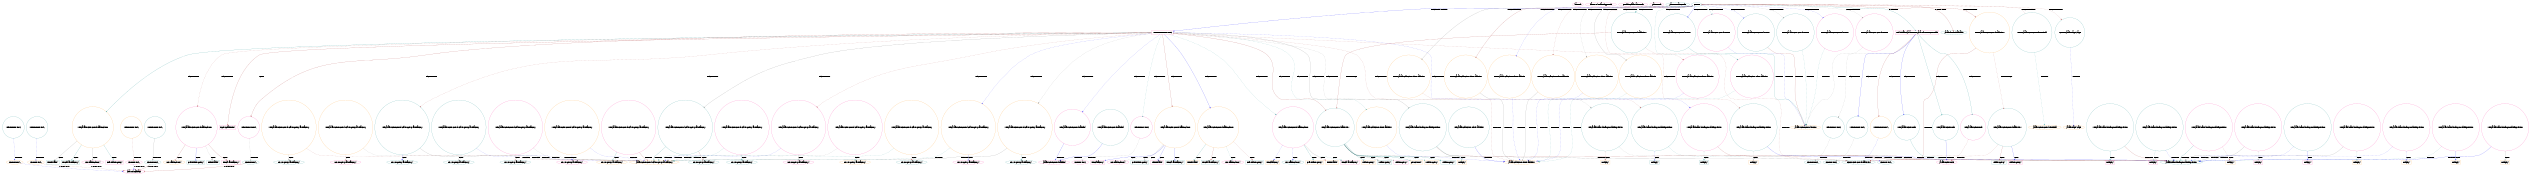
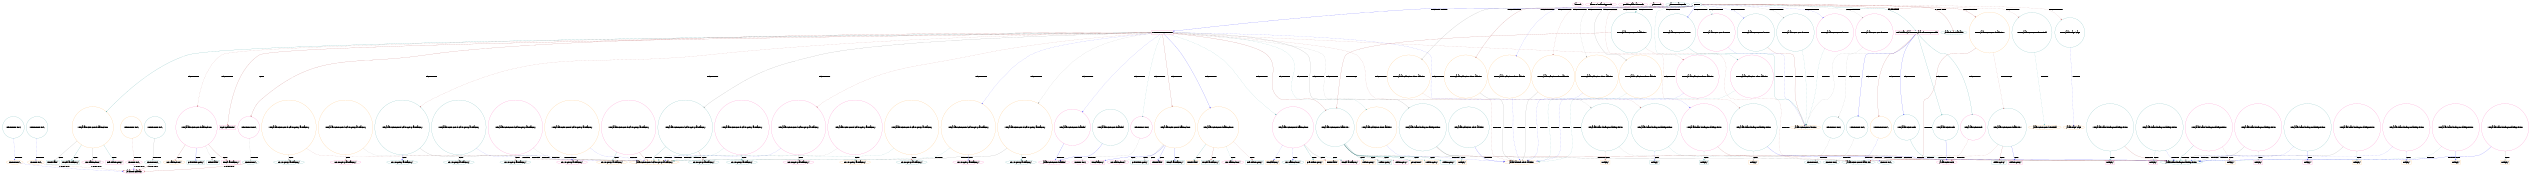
  digraph {
    node [color=teal isFrameworkType=false vertexType=VARIABLE_EXPRESION shape=circle]
    edge [arrowhead=tee color=blue style=dashed]
    baseInfo [category=pattern color=deeppink graphId=895 isAnonymous=false possibleRelation=true isFrameworkType="" vertexType="" shape=""]
    frameworkRelatedTypesInfo [0="javafx.fxml.Initializable" color=deeppink isFrameworkType="" vertexType="" shape=""]
    possibleCollaborationsInfo [0="895~INSTANTIATION-~javafx.fxml.Initializable ~javafx.util.Callback ~false~true" 1="895~INSTANTIATION-~javafx.fxml.Initializable ~javafx.util.Callback ~false~true" 2="895~INSTANTIATION-CLIENT_METHOD_DECLARATION-~javafx.fxml.Initializable ~javafx.util.Callback ~false~true" 3="895~INSTANTIATION-~javafx.fxml.Initializable ~javafx.util.Callback ~false~true" 4="895~INSTANTIATION-~javafx.fxml.Initializable ~javafx.util.Callback ~false~true" color=deeppink isFrameworkType="" vertexType="" shape=""]
    patternInfo [color=deeppink frequency=2.0 patternRootClient=0 isFrameworkType="" vertexType="" shape=""]
    patternInstancesInfo [0="bianconejo-CEFX~/bianconejo-CEFX/CEFX-master/src/cefx/CEPrincipalController.java~CEPrincipalController~2114" 1="bianconejo-CEFX~/bianconejo-CEFX/CEFX-master/src/cefx/CECommandeController.java~CECommandeController~2084" isFrameworkType="" vertexType="" shape=""]
-   n6 [color=deeppink label="java.util.Callback" vertexType=FRAMEWORK_INTERFACE_TYPE shape=""]
+   n6 [color=deeppink label="javafx.util.Callback" vertexType=FRAMEWORK_INTERFACE_TYPE shape=""]
    n7 [color=darkorange label=ANONYMOUS vertexType=REFERENCE_ANONYMOUS_DECLARATION shape=""]
    n8 [color=darkorange label=ANONYMOUS vertexType=REFERENCE_ANONYMOUS_DECLARATION shape=""]
    n9 [label=ANONYMOUS vertexType=REFERENCE_ANONYMOUS_DECLARATION shape=""]
    n10 [color=deeppink label=ANONYMOUS vertexType=REFERENCE_ANONYMOUS_DECLARATION shape=""]
    n11 [label=ANONYMOUS vertexType=REFERENCE_ANONYMOUS_DECLARATION shape=""]
    n12 [color=deeppink label="VAR:ANONYMOUS"]
    n13 [label="VAR:ANONYMOUS"]
    n14 [label="VAR:ANONYMOUS"]
    n15 [label="VAR:ANONYMOUS"]
    n16 [color=darkorange label="VAR:ANONYMOUS"]
-   n17 [color=deeppink label=METHOD_ANONYMOUS shape=box vertexType=CLIENT_METHOD_DECLARATION]
+   n17 [color=deeppink label=METHOD_DECLARATION shape=box vertexType=CLIENT_METHOD_DECLARATION]
    n18 [label="VAR:javafx.scene.control.cell.PropertyValueFactory"]
    n19 [color=darkorange label="VAR:javafx.scene.control.cell.PropertyValueFactory"]
    n20 [label="VAR:javafx.scene.control.cell.PropertyValueFactory"]
    n21 [color=deeppink label="VAR:javafx.scene.control.cell.PropertyValueFactory"]
    n22 [color=darkorange label="VAR:javafx.scene.control.cell.PropertyValueFactory"]
    n23 [color=deeppink label="VAR:ANONYMOUS"]
    n24 [color=deeppink label="VAR:javafx.scene.control.Labeled"]
    n25 [color=darkorange label="VAR:javafx.scene.control.TableColumn"]
    n26 [color=darkorange label="VAR:javafx.scene.control.TableColumn"]
    n27 [color=deeppink label="VAR:javafx.scene.control.TableColumn"]
    n28 [color=darkorange label="VAR:javafx.scene.control.TableColumn"]
    n29 [color=deeppink label="VAR:javafx.scene.control.TableColumn"]
    n30 [color=deeppink label="super.updateItem()" shape=box vertexType=SUPER_CALL]
    n31 [color=darkorange label="VAR:javafx.collections.ObservableList"]
    n32 [label="VAR:javafx.beans.binding.DoubleExpression"]
    n33 [label="VAR:javafx.beans.binding.DoubleExpression"]
    n34 [color=deeppink label="VAR:javafx.beans.binding.DoubleExpression"]
    n35 [label="VAR:javafx.beans.binding.DoubleExpression"]
    n36 [label="VAR:javafx.beans.binding.DoubleExpression"]
    n37 [label="VAR:javafx.scene.control.TableView"]
    n38 [label="new PropertyValueFactory()" vertexType=CONSTRUCTOR_CALL shape=""]
    n39 [color=darkorange label="javafx.scene.control.cell.PropertyValueFactory" vertexType=FRAMEWORK_CLASS_TYPE shape=""]
    n40 [label="new PropertyValueFactory()" vertexType=CONSTRUCTOR_CALL shape=""]
    n41 [label="new PropertyValueFactory()" vertexType=CONSTRUCTOR_CALL shape=""]
    n42 [color=deeppink label="new PropertyValueFactory()" vertexType=CONSTRUCTOR_CALL shape=""]
    n43 [color=deeppink label="new PropertyValueFactory()" vertexType=CONSTRUCTOR_CALL shape=""]
    n44 [color=deeppink label=ANONYMOUS vertexType=REFERENCE_ANONYMOUS_DECLARATION shape=""]
    n45 [color=deeppink label="javafx.scene.control.Labeled" vertexType=FRAMEWORK_CLASS_TYPE shape=""]
    n46 [color=deeppink label="new TableColumn()" vertexType=CONSTRUCTOR_CALL shape=""]
    n47 [label="prefWidthProperty()" shape=box vertexType=INSIDE_CALL]
    n48 [color=deeppink label="setResizable()" shape=box vertexType=INSIDE_CALL]
    n49 [label="setCellValueFactory()" shape=box vertexType=INSIDE_CALL]
    n50 [color=deeppink label="setCellFactory()" shape=box vertexType=INSIDE_CALL]
    n51 [color=deeppink label="new TableColumn()" vertexType=CONSTRUCTOR_CALL shape=""]
    n52 [label="prefWidthProperty()" shape=box vertexType=INSIDE_CALL]
    n53 [color=darkorange label="setResizable()" shape=box vertexType=INSIDE_CALL]
    n54 [label="setCellValueFactory()" shape=box vertexType=INSIDE_CALL]
    n55 [label="new TableColumn()" vertexType=CONSTRUCTOR_CALL shape=""]
    n56 [color=darkorange label="prefWidthProperty()" shape=box vertexType=INSIDE_CALL]
    n57 [color=darkorange label="setResizable()" shape=box vertexType=INSIDE_CALL]
    n58 [color=deeppink label="setCellValueFactory()" shape=box vertexType=INSIDE_CALL]
    n59 [color=darkorange label="setCellFactory()" shape=box vertexType=INSIDE_CALL]
    n60 [color=deeppink label="new TableColumn()" vertexType=CONSTRUCTOR_CALL shape=""]
    n61 [color=deeppink label="prefWidthProperty()" shape=box vertexType=INSIDE_CALL]
    n62 [label="setResizable()" shape=box vertexType=INSIDE_CALL]
    n63 [label="setCellValueFactory()" shape=box vertexType=INSIDE_CALL]
    n64 [color=darkorange label="new TableColumn()" vertexType=CONSTRUCTOR_CALL shape=""]
    n65 [label="prefWidthProperty()" shape=box vertexType=INSIDE_CALL]
    n66 [label="setResizable()" shape=box vertexType=INSIDE_CALL]
    n67 [color=deeppink label="setCellValueFactory()" shape=box vertexType=INSIDE_CALL]
-   n68 [color=darkorange label="javafx.collections.ObservableList" vertexType=FRAMEWORK_INTERFACE_TYPE shape=""]
+   n68 [color=darkorange label="javafx.baseInfo.ObservableList" vertexType=FRAMEWORK_INTERFACE_TYPE shape=""]
    n69 [color=darkorange label="multiply()" shape=box vertexType=INSIDE_CALL]
    n70 [label="javafx.beans.binding.DoubleExpression" vertexType=FRAMEWORK_CLASS_TYPE shape=""]
    n71 [label="multiply()" shape=box vertexType=INSIDE_CALL]
    n72 [label="multiply()" shape=box vertexType=INSIDE_CALL]
    n73 [color=darkorange label="multiply()" shape=box vertexType=INSIDE_CALL]
    n74 [color=darkorange label="multiply()" shape=box vertexType=INSIDE_CALL]
-   n75 [label="scene.scene.control.TableView" vertexType=FRAMEWORK_CLASS_TYPE shape=""]
+   n75 [label="javafx.scene.control.TableView" vertexType=FRAMEWORK_CLASS_TYPE shape=""]
    n76 [color=darkorange label="widthProperty()" shape=box vertexType=INSIDE_CALL]
    n77 [label="widthProperty()" shape=box vertexType=INSIDE_CALL]
    n78 [color=darkorange label="widthProperty()" shape=box vertexType=INSIDE_CALL]
    n79 [label="widthProperty()" shape=box vertexType=INSIDE_CALL]
    n80 [color=deeppink label="widthProperty()" shape=box vertexType=INSIDE_CALL]
    n81 [color=darkorange label="getColumns()" shape=box vertexType=INSIDE_CALL]
    n82 [label=CLIENT vertexType=ROOT_CLIENT_CLASS_DECLARATION shape=""]
    n83 [label="FIELD:javafx.scene.control.Button" vertexType=FIELD_DECLARATION]
    n84 [color=deeppink label="FIELD:javafx.scene.control.Button" vertexType=FIELD_DECLARATION]
    n85 [color=deeppink label="FIELD:javafx.scene.control.Button" vertexType=FIELD_DECLARATION]
    n86 [label="FIELD:javafx.scene.control.Button" vertexType=FIELD_DECLARATION]
    n87 [color=deeppink label="FIELD:javafx.scene.control.Button" vertexType=FIELD_DECLARATION]
    n88 [label="FIELD:javafx.scene.control.Button" vertexType=FIELD_DECLARATION]
    n89 [color=darkorange label="FIELD:javafx.collections.ObservableList" vertexType=FIELD_DECLARATION]
    n90 [color=darkorange label="FIELD:javafx.collections.ObservableList" vertexType=FIELD_DECLARATION]
    n91 [color=darkorange label="FIELD:javafx.collections.ObservableList" vertexType=FIELD_DECLARATION]
    n92 [color=darkorange label="FIELD:javafx.collections.ObservableList" vertexType=FIELD_DECLARATION]
    n93 [color=darkorange label="FIELD:javafx.collections.ObservableList" vertexType=FIELD_DECLARATION]
    n94 [color=deeppink label="FIELD:javafx.collections.ObservableList" vertexType=FIELD_DECLARATION]
    n95 [color=darkorange label="FIELD:javafx.collections.ObservableList" vertexType=FIELD_DECLARATION]
    n96 [color=deeppink label="FIELD:javafx.collections.ObservableList" vertexType=FIELD_DECLARATION]
    n97 [color=deeppink label="void initialize(java.net.URL,java.util.ResourceBundle)" shape=box vertexType=OVERRIDING_METHOD_DECLARATION]
    n98 [label="FIELD:javafx.scene.control.TextField" vertexType=FIELD_DECLARATION]
    n99 [label="javafx.fxml.Initializable" vertexType=FRAMEWORK_INTERFACE_TYPE shape=""]
    n100 [label="FIELD:javafx.scene.control.TableView" vertexType=FIELD_DECLARATION]
    n101 [color=darkorange label="FIELD:javafx.scene.control.TableView" vertexType=FIELD_DECLARATION]
-   n102 [label="CLIENT:javafx.stage.Stage" vertexType=FIELD_DECLARATION]
+   n102 [label="FIELD:javafx.stage.Stage" vertexType=FIELD_DECLARATION]
    n103 [color=darkorange label="javafx.scene.control.Button" vertexType=FRAMEWORK_CLASS_TYPE shape=""]
    n104 [label="VAR:ANONYMOUS"]
    n105 [label="VAR:ANONYMOUS"]
    n106 [color=darkorange label="VAR:ANONYMOUS"]
    n107 [label="VAR:javafx.scene.Node"]
    n108 [color=deeppink label="VAR:javafx.scene.Node"]
    n109 [label="VAR:javafx.scene.Node"]
    n110 [color=darkorange label="javafx.scene.control.TextField" vertexType=FRAMEWORK_CLASS_TYPE shape=""]
    n111 [label="VAR:javafx.scene.control.TableView"]
    n112 [color=darkorange label="javafx.stage.Stage" vertexType=FRAMEWORK_CLASS_TYPE shape=""]
    n113 [label=ANONYMOUS vertexType=REFERENCE_ANONYMOUS_DECLARATION shape=""]
    n114 [label=ANONYMOUS vertexType=REFERENCE_ANONYMOUS_DECLARATION shape=""]
    n115 [label=ANONYMOUS vertexType=REFERENCE_ANONYMOUS_DECLARATION shape=""]
    n116 [color=deeppink label="javafx.scene.Node" vertexType=FRAMEWORK_CLASS_TYPE shape=""]
    n117 [color=deeppink label="widthProperty()" shape=box vertexType=INSIDE_CALL]
    n118 [label="widthProperty()" shape=box vertexType=INSIDE_CALL]
    n119 [label="VAR:javafx.scene.control.cell.PropertyValueFactory"]
    n120 [label="new PropertyValueFactory()" vertexType=CONSTRUCTOR_CALL shape=""]
    n121 [color=darkorange label="VAR:javafx.scene.control.cell.PropertyValueFactory"]
    n122 [color=deeppink label="new PropertyValueFactory()" vertexType=CONSTRUCTOR_CALL shape=""]
    n123 [color=deeppink label="VAR:javafx.scene.control.cell.PropertyValueFactory"]
    n124 [color=darkorange label="new PropertyValueFactory()" vertexType=CONSTRUCTOR_CALL shape=""]
    n125 [color=darkorange label="VAR:javafx.scene.control.cell.PropertyValueFactory"]
    n126 [label="new PropertyValueFactory()" vertexType=CONSTRUCTOR_CALL shape=""]
    n127 [color=darkorange label="VAR:javafx.scene.control.cell.PropertyValueFactory"]
    n128 [color=deeppink label="new PropertyValueFactory()" vertexType=CONSTRUCTOR_CALL shape=""]
    n129 [color=deeppink label="VAR:javafx.scene.control.cell.PropertyValueFactory"]
    n130 [label="new PropertyValueFactory()" vertexType=CONSTRUCTOR_CALL shape=""]
    n131 [color=deeppink label="VAR:javafx.scene.control.cell.PropertyValueFactory"]
    n132 [label="new PropertyValueFactory()" vertexType=CONSTRUCTOR_CALL shape=""]
    n133 [color=deeppink label="VAR:javafx.scene.control.cell.PropertyValueFactory"]
    n134 [color=darkorange label="new PropertyValueFactory()" vertexType=CONSTRUCTOR_CALL shape=""]
    n135 [color=darkorange label="VAR:javafx.scene.control.cell.PropertyValueFactory"]
    n136 [label="new PropertyValueFactory()" vertexType=CONSTRUCTOR_CALL shape=""]
    n137 [label="VAR:javafx.collections.ObservableList"]
    n138 [label="VAR:javafx.beans.binding.DoubleExpression"]
    n139 [color=deeppink label="multiply()" shape=box vertexType=INSIDE_CALL]
    n140 [label="VAR:javafx.beans.binding.DoubleExpression"]
    n141 [color=deeppink label="multiply()" shape=box vertexType=INSIDE_CALL]
    n142 [color=deeppink label="VAR:javafx.beans.binding.DoubleExpression"]
    n143 [color=darkorange label="multiply()" shape=box vertexType=INSIDE_CALL]
    n144 [label="VAR:javafx.beans.binding.DoubleExpression"]
    n145 [color=deeppink label="multiply()" shape=box vertexType=INSIDE_CALL]
    n146 [color=deeppink label="VAR:javafx.beans.binding.DoubleExpression"]
    n147 [color=darkorange label="multiply()" shape=box vertexType=INSIDE_CALL]
    n148 [color=deeppink label="VAR:javafx.beans.binding.DoubleExpression"]
    n149 [color=darkorange label="multiply()" shape=box vertexType=INSIDE_CALL]
    n150 [color=deeppink label="VAR:javafx.beans.binding.DoubleExpression"]
    n151 [color=darkorange label="multiply()" shape=box vertexType=INSIDE_CALL]
    n152 [color=deeppink label="VAR:javafx.beans.binding.DoubleExpression"]
    n153 [color=deeppink label="multiply()" shape=box vertexType=INSIDE_CALL]
    n154 [color=deeppink label="VAR:javafx.beans.binding.DoubleExpression"]
    n155 [color=darkorange label="multiply()" shape=box vertexType=INSIDE_CALL]
    n156 [label="VAR:javafx.scene.control.Labeled"]
    n7 -> n6 [arrowhead=vee label=IMPLEMENT]
    n8 -> n6 [arrowhead=vee color=brown label=IMPLEMENT]
    n9 -> n6 [color=brown label=IMPLEMENT style=solid]
    n10 -> n6 [arrowhead=vee label=IMPLEMENT]
    n11 -> n6 [arrowhead=vee color=brown label=IMPLEMENT style=solid]
    n12 -> n9 [color=gray40 label=OF_TYPE]
    n13 -> n11 [arrowhead=vee color=gray40 label=OF_TYPE style=solid]
    n14 -> n7 [arrowhead=vee label=OF_TYPE]
    n15 -> n8 [label=OF_TYPE]
    n16 -> n10 [color=brown label=OF_TYPE]
    n17 -> n12 [arrowhead=vee color=brown label=INSTANTIATE style=solid]
    n17 -> n18 [color=brown label=INSTANTIATE]
    n17 -> n19 [arrowhead=vee color=gray40 label=INSTANTIATE]
    n17 -> n20 [color=gray40 label=INSTANTIATE style=solid]
    n17 -> n21 [color=brown label=INSTANTIATE]
    n17 -> n22 [label=INSTANTIATE]
    n17 -> n23 [color=teal label=INSTANTIATE]
    n17 -> n24 [arrowhead=vee label=INSTANTIATE]
    n17 -> n25 [arrowhead=vee color=brown label=INSTANTIATE style=solid]
    n17 -> n26 [arrowhead=vee label=INSTANTIATE style=solid]
    n17 -> n27 [arrowhead=vee color=teal label=INSTANTIATE]
    n17 -> n28 [color=teal label=INSTANTIATE style=solid]
    n17 -> n29 [arrowhead=vee color=brown label=INSTANTIATE]
    n17 -> n30 [arrowhead=vee color=brown label=CALL style=solid]
    n17 -> n31 [color=teal label=INSTANTIATE]
    n17 -> n32 [arrowhead=vee color=gray40 label=INSTANTIATE]
    n17 -> n33 [arrowhead=vee color=brown label=INSTANTIATE]
    n17 -> n34 [arrowhead=vee label=INSTANTIATE]
    n17 -> n35 [color=brown label=INSTANTIATE]
    n17 -> n36 [color=gray40 label=INSTANTIATE style=solid]
    n17 -> n37 [color=brown label=INSTANTIATE style=solid]
    n18 -> n38 [arrowhead=vee label=CALL style=solid]
    n18 -> n39 [arrowhead=vee color=gray40 label=OF_TYPE style=solid]
    n19 -> n39 [color=gray40 label=OF_TYPE style=solid]
    n19 -> n40 [arrowhead=vee color=teal label=CALL style=solid]
    n20 -> n39 [color=teal label=OF_TYPE style=solid]
    n20 -> n41 [color=brown label=CALL style=solid]
    n21 -> n39 [arrowhead=vee label=OF_TYPE]
    n21 -> n42 [color=gray40 label=CALL style=solid]
    n22 -> n39 [color=teal label=OF_TYPE]
    n22 -> n43 [label=CALL style=solid]
    n23 -> n44 [color=gray40 label=OF_TYPE]
    n24 -> n45 [arrowhead=vee label=OF_TYPE style=solid]
    n25 -> n46 [color=gray40 label=CALL]
    n25 -> n47 [arrowhead=vee color=gray40 label=CALL]
    n25 -> n48 [label=CALL style=solid]
    n25 -> n49 [label=CALL style=solid]
    n25 -> n50 [label=CALL style=solid]
    n26 -> n51 [color=teal label=CALL]
    n26 -> n52 [arrowhead=vee color=brown label=CALL]
    n26 -> n53 [color=teal label=CALL style=solid]
    n26 -> n54 [arrowhead=vee color=brown label=CALL style=solid]
    n27 -> n55 [arrowhead=vee label=CALL]
    n27 -> n56 [arrowhead=vee color=teal label=CALL style=solid]
    n27 -> n57 [arrowhead=vee color=brown label=CALL]
    n27 -> n58 [arrowhead=vee color=teal label=CALL]
    n27 -> n59 [arrowhead=vee label=CALL]
    n28 -> n60 [arrowhead=vee color=gray40 label=CALL style=solid]
    n28 -> n61 [color=teal label=CALL style=solid]
    n28 -> n62 [color=gray40 label=CALL style=solid]
    n28 -> n63 [color=teal label=CALL style=solid]
    n29 -> n64 [color=brown label=CALL style=solid]
    n29 -> n65 [label=CALL style=solid]
    n29 -> n66 [arrowhead=vee color=gray40 label=CALL]
    n29 -> n67 [arrowhead=vee color=brown label=CALL style=solid]
    n31 -> n68 [arrowhead=vee label=OF_TYPE]
    n32 -> n69 [arrowhead=vee color=brown label=CALL]
    n32 -> n70 [color=gray40 label=OF_TYPE]
    n33 -> n70 [arrowhead=vee color=teal label=OF_TYPE]
    n33 -> n71 [label=CALL]
    n34 -> n70 [arrowhead=vee color=brown label=OF_TYPE style=solid]
    n34 -> n72 [arrowhead=vee color=teal label=CALL]
    n35 -> n70 [arrowhead=vee label=OF_TYPE style=solid]
    n35 -> n73 [color=gray40 label=CALL]
    n36 -> n70 [color=brown label=OF_TYPE style=solid]
    n36 -> n74 [color=teal label=CALL style=solid]
    n37 -> n75 [color=gray40 label=OF_TYPE style=solid]
    n37 -> n76 [color=teal label=CALL]
    n37 -> n77 [arrowhead=vee color=teal label=CALL style=solid]
    n37 -> n78 [color=teal label=CALL style=solid]
    n37 -> n79 [arrowhead=vee color=gray40 label=CALL style=solid]
    n37 -> n80 [color=gray40 label=CALL style=solid]
    n37 -> n81 [color=teal label=CALL style=solid]
    n82 -> n17 [arrowhead=vee label=DECLARE_METHOD style=solid]
    n82 -> n83 [color=gray40 label=DECLARE_FIELD]
    n82 -> n84 [label=DECLARE_FIELD]
    n82 -> n85 [color=gray40 label=DECLARE_FIELD]
    n82 -> n86 [label=DECLARE_FIELD style=solid]
    n82 -> n87 [color=teal label=DECLARE_FIELD]
    n82 -> n88 [label=DECLARE_FIELD]
    n82 -> n89 [color=gray40 label=DECLARE_FIELD style=solid]
    n82 -> n90 [color=brown label=DECLARE_FIELD style=solid]
    n82 -> n91 [label=DECLARE_FIELD]
    n82 -> n92 [color=brown label=DECLARE_FIELD]
    n82 -> n93 [arrowhead=vee color=gray40 label=DECLARE_FIELD]
    n82 -> n94 [arrowhead=vee color=teal label=DECLARE_FIELD]
    n82 -> n95 [color=gray40 label=DECLARE_FIELD style=solid]
    n82 -> n96 [arrowhead=vee color=brown label=DECLARE_FIELD]
-   n82 -> n97 [color=teal label=OVERRIDE style=solid]
-   n98 -> n82 [color=brown label=DECLARE_FIELD]
+   n82 -> n97 [color=teal label=INSTANTIATE style=solid]
+   n82 -> n98 [color=brown label=DECLARE_FIELD]
    n82 -> n99 [color=brown label=IMPLEMENT style=solid]
    n82 -> n100 [arrowhead=vee color=teal label=DECLARE_FIELD]
    n82 -> n101 [arrowhead=vee color=brown label=DECLARE_FIELD style=solid]
    n82 -> n102 [arrowhead=vee color=brown label=DECLARE_FIELD]
    n83 -> n103 [arrowhead=vee color=teal label=OF_TYPE]
    n84 -> n103 [arrowhead=vee color=teal label=OF_TYPE]
    n85 -> n103 [arrowhead=vee color=gray40 label=OF_TYPE]
    n86 -> n103 [color=teal label=OF_TYPE style=solid]
    n87 -> n103 [label=OF_TYPE]
    n88 -> n103 [color=brown label=OF_TYPE style=solid]
    n89 -> n68 [arrowhead=vee color=brown label=OF_TYPE]
    n90 -> n68 [color=gray40 label=OF_TYPE style=solid]
    n91 -> n68 [arrowhead=vee label=OF_TYPE]
    n92 -> n68 [color=gray40 label=OF_TYPE style=solid]
    n93 -> n68 [label=OF_TYPE]
    n94 -> n68 [color=teal label=OF_TYPE]
    n95 -> n68 [arrowhead=vee color=teal label=OF_TYPE]
    n96 -> n68 [arrowhead=vee label=OF_TYPE]
    n97 -> n104 [arrowhead=vee color=gray40 label=INSTANTIATE]
    n97 -> n105 [arrowhead=vee label=INSTANTIATE style=solid]
    n97 -> n106 [arrowhead=vee color=brown label=INSTANTIATE style=solid]
    n97 -> n107 [color=teal label=INSTANTIATE style=solid]
    n97 -> n108 [color=teal label=INSTANTIATE style=solid]
    n97 -> n109 [label=INSTANTIATE style=solid]
    n98 -> n110 [arrowhead=vee color=teal label=OF_TYPE]
    n100 -> n37 [color=brown label=REFERENCE style=solid]
    n100 -> n75 [arrowhead=vee color=brown label=OF_TYPE]
    n101 -> n75 [color=brown label=OF_TYPE style=solid]
    n101 -> n111 [color=brown label=REFERENCE]
    n102 -> n112 [label=OF_TYPE]
    n104 -> n113 [color=gray40 label=OF_TYPE]
    n105 -> n114 [arrowhead=vee color=gray40 label=OF_TYPE]
    n106 -> n115 [label=OF_TYPE]
    n107 -> n116 [arrowhead=vee label=OF_TYPE style=solid]
    n108 -> n116 [arrowhead=vee color=brown label=OF_TYPE]
    n109 -> n116 [color=teal label=OF_TYPE style=solid]
    n111 -> n75 [color=brown label=OF_TYPE]
    n111 -> n117 [arrowhead=vee label=CALL style=solid]
    n111 -> n118 [arrowhead=vee color=brown label=CALL style=solid]
    n119 -> n39 [arrowhead=vee label=OF_TYPE]
    n119 -> n120 [color=gray40 label=CALL]
    n121 -> n39 [label=OF_TYPE]
    n121 -> n122 [arrowhead=vee label=CALL]
    n123 -> n39 [color=brown label=OF_TYPE style=solid]
    n123 -> n124 [color=teal label=CALL style=solid]
    n125 -> n39 [color=brown label=OF_TYPE]
    n125 -> n126 [arrowhead=vee color=gray40 label=CALL style=solid]
    n127 -> n39 [arrowhead=vee color=gray40 label=OF_TYPE]
    n127 -> n128 [color=brown label=CALL]
    n129 -> n39 [color=gray40 label=OF_TYPE]
    n129 -> n130 [color=brown label=CALL]
    n131 -> n39 [arrowhead=vee color=teal label=OF_TYPE]
    n131 -> n132 [arrowhead=vee color=teal label=CALL style=solid]
    n133 -> n39 [color=gray40 label=OF_TYPE]
    n133 -> n134 [color=teal label=CALL]
    n135 -> n39 [color=teal label=OF_TYPE]
    n135 -> n136 [arrowhead=vee color=brown label=CALL]
    n137 -> n68 [label=OF_TYPE style=solid]
    n138 -> n70 [color=brown label=OF_TYPE style=solid]
    n138 -> n139 [arrowhead=vee color=teal label=CALL style=solid]
    n140 -> n70 [arrowhead=vee label=OF_TYPE]
    n140 -> n141 [color=teal label=CALL]
    n142 -> n70 [color=teal label=OF_TYPE style=solid]
    n142 -> n143 [arrowhead=vee color=brown label=CALL]
    n144 -> n70 [label=OF_TYPE]
    n144 -> n145 [arrowhead=vee label=CALL style=solid]
    n146 -> n70 [arrowhead=vee label=OF_TYPE]
    n146 -> n147 [label=CALL]
    n148 -> n70 [color=teal label=OF_TYPE]
    n148 -> n149 [arrowhead=vee label=CALL style=solid]
    n150 -> n70 [arrowhead=vee label=OF_TYPE style=solid]
    n150 -> n151 [color=gray40 label=CALL style=solid]
    n152 -> n70 [arrowhead=vee color=gray40 label=OF_TYPE style=solid]
    n152 -> n153 [arrowhead=vee color=gray40 label=CALL]
    n154 -> n70 [arrowhead=vee color=gray40 label=OF_TYPE style=solid]
    n154 -> n155 [color=teal label=CALL]
    n156 -> n45 [arrowhead=vee label=OF_TYPE style=solid]
  }
